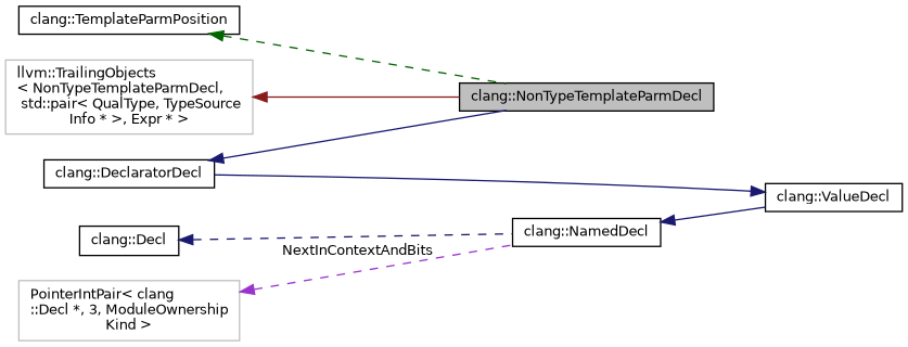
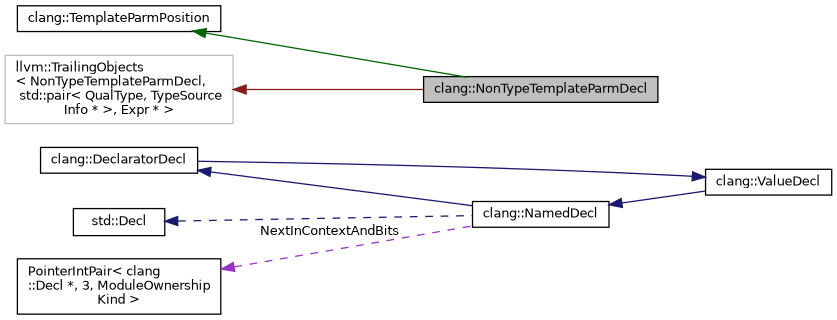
  digraph {
    rankdir=LR
    node [color=black fontname=Helvetica fontsize=10 shape=record]
    edge [color=midnightblue dir=back fontname=Helvetica fontsize=10 labelfontname=Helvetica labelfontsize=10 style=solid]
    n1 [fillcolor=grey75 fontcolor=black height=0.2 label="clang::NonTypeTemplateParmDecl" style=filled width=0.4]
    n2 [height=0.2 label="clang::DeclaratorDecl" width=0.4]
    n3 [height=0.2 label="clang::ValueDecl" width=0.4]
    n4 [height=0.2 label="clang::NamedDecl" width=0.4]
-   n5 [height=0.2 label="clang::Decl" width=0.4]
-   n6 [color=grey75 height=0.2 label="PointerIntPair\< clang\l::Decl *, 3, ModuleOwnership\lKind \>" width=0.4]
+   n5 [height=0.2 label="std::Decl" width=0.4]
+   n6 [height=0.2 label="PointerIntPair\< clang\l::Decl *, 3, ModuleOwnership\lKind \>" width=0.4]
    n7 [height=0.2 label="clang::TemplateParmPosition" width=0.4]
    n8 [color=grey75 height=0.2 label="llvm::TrailingObjects\l\< NonTypeTemplateParmDecl,\l std::pair\< QualType, TypeSource\lInfo * \>, Expr * \>" width=0.4]
-   n2 -> n1
+   n2 -> n4
    n3 -> n2
    n4 -> n3
    n5 -> n4 [style=dashed]
    n6 -> n4 [color=darkorchid3 label=" NextInContextAndBits" style=dashed]
-   n7 -> n1 [color=darkgreen style=dashed]
+   n7 -> n1 [color=darkgreen]
    n8 -> n1 [color=firebrick4]
  }
